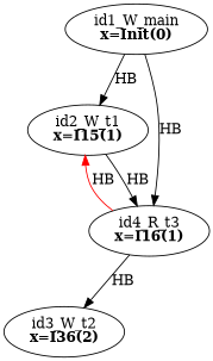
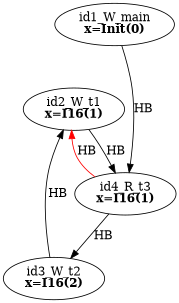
  digraph {
    rankdir=TB
    splines=true
    edge [color=black]
    n1 [label=<id1_W_main<br/><B>x=Init(0)</B>>]
-   n2 [label=<id2_W_t1<br/><B>x=I15(1)</B>>]
+   n2 [label=<id2_W_t1<br/><B>x=I16(1)</B>>]
    n3 [label=<id4_R_t3<br/><B>x=I16(1)</B>>]
-   n4 [label=<id3_W_t2<br/><B>x=I36(2)</B>>]
-   n1 -> n2 [label=HB]
+   n4 [label=<id3_W_t2<br/><B>x=I16(2)</B>>]
+   n4 -> n2 [label=HB]
    n1 -> n3 [label=HB]
    n2 -> n3 [label=HB]
    n3 -> n2 [color=red label=HB]
    n3 -> n4 [label=HB]
  }
